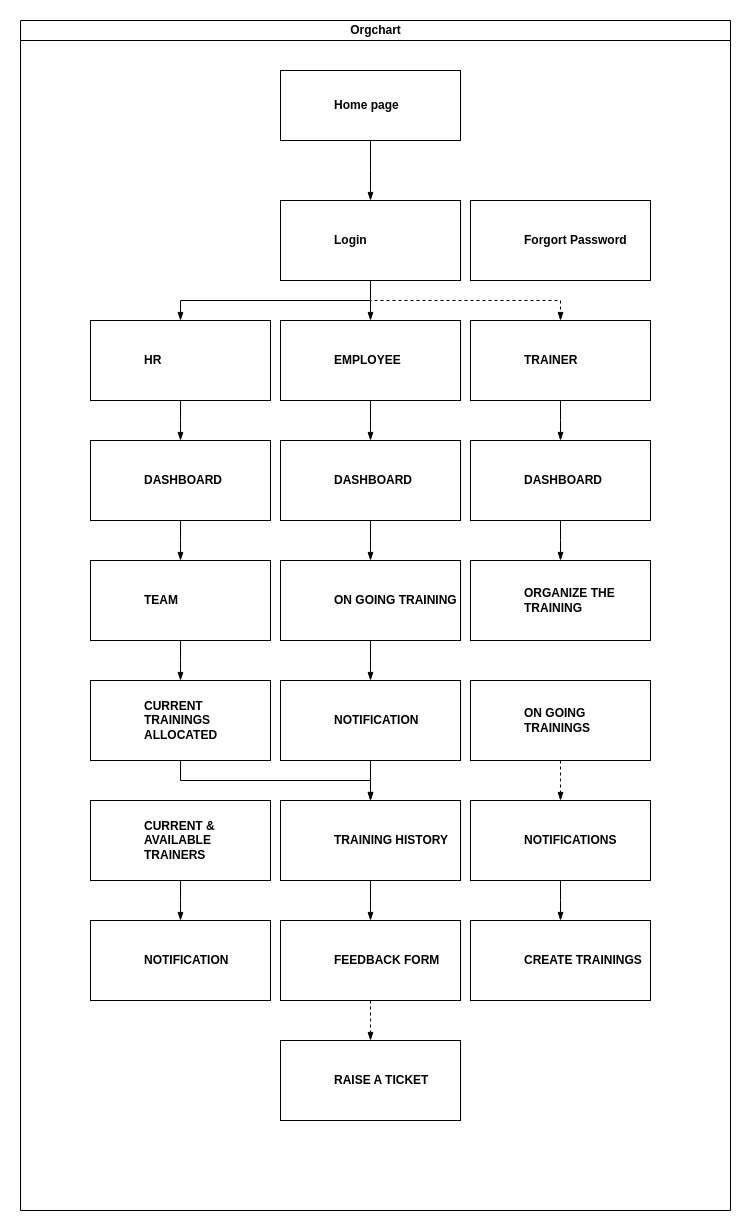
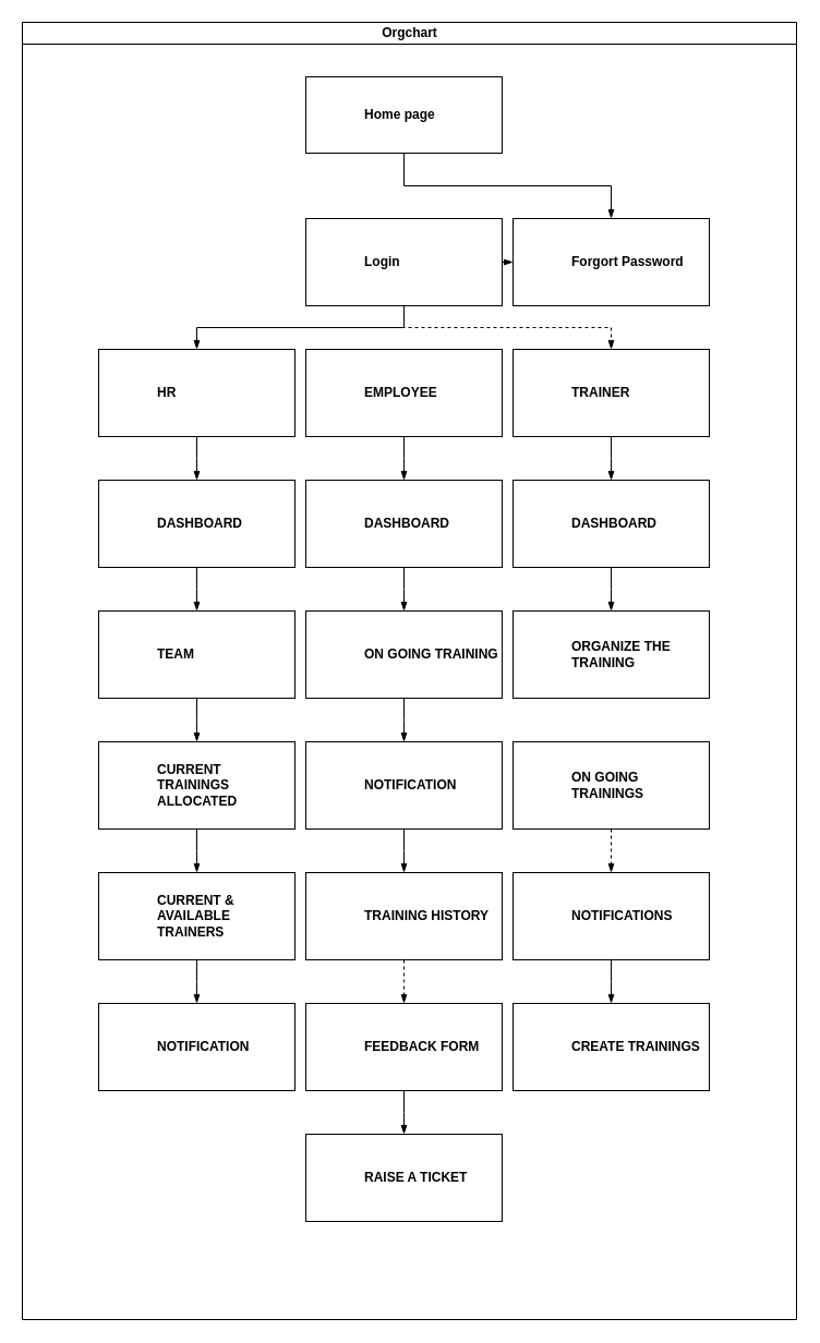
  <mxCell id="0" />
  <mxCell id="1" parent="0" />
  <mxCell id="2" value="Orgchart" style="swimlane;html=1;startSize=20;horizontal=1;containerType=tree;glass=0;" parent="1" vertex="1"><mxGeometry x="20" y="20" width="710" height="1190" as="geometry" /></mxCell>
  <mxCell id="3" value="Home page" style="label;image=https://cdn3.iconfinder.com/data/icons/user-avatars-1/512/users-3-128.png;whiteSpace=wrap;html=1;rounded=0;glass=0;treeMoving=1;treeFolding=1;" parent="2" vertex="1"><mxGeometry x="260" y="50" width="180" height="70" as="geometry" /></mxCell>
- <mxCell id="4" value="" style="endArrow=blockThin;endFill=1;fontSize=11;edgeStyle=elbowEdgeStyle;elbow=vertical;rounded=0;" parent="2" source="3" target="7" edge="1"><mxGeometry relative="1" as="geometry" /></mxCell>
  <mxCell id="5" value="EMPLOYEE" style="label;image=https://cdn3.iconfinder.com/data/icons/user-avatars-1/512/users-9-2-128.png;whiteSpace=wrap;html=1;rounded=0;glass=0;treeFolding=1;treeMoving=1;" parent="2" vertex="1"><mxGeometry x="260" y="300" width="180" height="80" as="geometry" /></mxCell>
- <mxCell id="6" value="" style="endArrow=blockThin;endFill=1;fontSize=11;edgeStyle=elbowEdgeStyle;elbow=vertical;rounded=0;" edge="1" target="5" source="7" parent="2"><mxGeometry relative="1" as="geometry"><mxPoint x="390" y="200" as="sourcePoint" /></mxGeometry></mxCell>
+ <mxCell id="6" value="" style="endArrow=blockThin;endFill=1;fontSize=11;edgeStyle=elbowEdgeStyle;elbow=vertical;rounded=0;" edge="1" target="9" source="7" parent="2"><mxGeometry relative="1" as="geometry"><mxPoint x="390" y="200" as="sourcePoint" /></mxGeometry></mxCell>
  <mxCell id="7" value="Login" style="label;image=https://cdn3.iconfinder.com/data/icons/user-avatars-1/512/users-9-2-128.png;whiteSpace=wrap;html=1;rounded=0;glass=0;treeFolding=1;treeMoving=1;" vertex="1" parent="2"><mxGeometry x="260" y="180" width="180" height="80" as="geometry" /></mxCell>
+ <mxCell id="8" value="" style="endArrow=blockThin;endFill=1;fontSize=11;edgeStyle=elbowEdgeStyle;elbow=vertical;rounded=0;" edge="1" target="9" source="3" parent="2"><mxGeometry relative="1" as="geometry"><mxPoint x="390" y="200" as="sourcePoint" /></mxGeometry></mxCell>
  <mxCell id="9" value="Forgort Password" style="label;image=https://cdn3.iconfinder.com/data/icons/user-avatars-1/512/users-9-2-128.png;whiteSpace=wrap;html=1;rounded=0;glass=0;treeFolding=1;treeMoving=1;" vertex="1" parent="2"><mxGeometry x="450" y="180" width="180" height="80" as="geometry" /></mxCell>
  <mxCell id="10" value="" style="endArrow=blockThin;endFill=1;fontSize=11;edgeStyle=elbowEdgeStyle;elbow=vertical;rounded=0;dashed=1;" edge="1" target="11" source="7" parent="2"><mxGeometry relative="1" as="geometry"><mxPoint x="390" y="340" as="sourcePoint" /></mxGeometry></mxCell>
  <mxCell id="11" value="TRAINER" style="label;image=https://cdn3.iconfinder.com/data/icons/user-avatars-1/512/users-9-2-128.png;whiteSpace=wrap;html=1;rounded=0;glass=0;treeFolding=1;treeMoving=1;" vertex="1" parent="2"><mxGeometry x="450" y="300" width="180" height="80" as="geometry" /></mxCell>
  <mxCell id="12" value="" style="endArrow=blockThin;endFill=1;fontSize=11;edgeStyle=elbowEdgeStyle;elbow=vertical;rounded=0;" edge="1" target="13" source="7" parent="2"><mxGeometry relative="1" as="geometry"><mxPoint x="390" y="340" as="sourcePoint" /></mxGeometry></mxCell>
  <mxCell id="13" value="HR" style="label;image=https://cdn3.iconfinder.com/data/icons/user-avatars-1/512/users-9-2-128.png;whiteSpace=wrap;html=1;rounded=0;glass=0;treeFolding=1;treeMoving=1;" vertex="1" parent="2"><mxGeometry x="70" y="300" width="180" height="80" as="geometry" /></mxCell>
  <mxCell id="14" value="" style="endArrow=blockThin;endFill=1;fontSize=11;edgeStyle=elbowEdgeStyle;elbow=vertical;rounded=0;" edge="1" target="15" source="5" parent="2"><mxGeometry relative="1" as="geometry"><mxPoint x="390" y="340" as="sourcePoint" /></mxGeometry></mxCell>
  <mxCell id="15" value="DASHBOARD" style="label;image=https://cdn3.iconfinder.com/data/icons/user-avatars-1/512/users-9-2-128.png;whiteSpace=wrap;html=1;rounded=0;glass=0;treeFolding=1;treeMoving=1;" vertex="1" parent="2"><mxGeometry x="260" y="420" width="180" height="80" as="geometry" /></mxCell>
  <mxCell id="16" value="" style="endArrow=blockThin;endFill=1;fontSize=11;edgeStyle=elbowEdgeStyle;elbow=vertical;rounded=0;" edge="1" target="17" source="11" parent="2"><mxGeometry relative="1" as="geometry"><mxPoint x="390" y="340" as="sourcePoint" /></mxGeometry></mxCell>
  <mxCell id="17" value="DASHBOARD" style="label;image=https://cdn3.iconfinder.com/data/icons/user-avatars-1/512/users-9-2-128.png;whiteSpace=wrap;html=1;rounded=0;glass=0;treeFolding=1;treeMoving=1;" vertex="1" parent="2"><mxGeometry x="450" y="420" width="180" height="80" as="geometry" /></mxCell>
  <mxCell id="18" value="" style="endArrow=blockThin;endFill=1;fontSize=11;edgeStyle=elbowEdgeStyle;elbow=vertical;rounded=0;" edge="1" target="19" source="13" parent="2"><mxGeometry relative="1" as="geometry"><mxPoint x="390" y="340" as="sourcePoint" /></mxGeometry></mxCell>
  <mxCell id="19" value="DASHBOARD" style="label;image=https://cdn3.iconfinder.com/data/icons/user-avatars-1/512/users-9-2-128.png;whiteSpace=wrap;html=1;rounded=0;glass=0;treeFolding=1;treeMoving=1;" vertex="1" parent="2"><mxGeometry x="70" y="420" width="180" height="80" as="geometry" /></mxCell>
  <mxCell id="20" value="" style="endArrow=blockThin;endFill=1;fontSize=11;edgeStyle=elbowEdgeStyle;elbow=vertical;rounded=0;" edge="1" target="21" source="15" parent="2"><mxGeometry relative="1" as="geometry"><mxPoint x="390" y="460" as="sourcePoint" /></mxGeometry></mxCell>
  <mxCell id="21" value="ON GOING TRAINING" style="label;image=https://cdn3.iconfinder.com/data/icons/user-avatars-1/512/users-9-2-128.png;whiteSpace=wrap;html=1;rounded=0;glass=0;treeFolding=1;treeMoving=1;" vertex="1" parent="2"><mxGeometry x="260" y="540" width="180" height="80" as="geometry" /></mxCell>
  <mxCell id="22" value="" style="endArrow=blockThin;endFill=1;fontSize=11;edgeStyle=elbowEdgeStyle;elbow=vertical;rounded=0;" edge="1" target="23" source="21" parent="2"><mxGeometry relative="1" as="geometry"><mxPoint x="390" y="580" as="sourcePoint" /></mxGeometry></mxCell>
  <mxCell id="23" value="NOTIFICATION" style="label;image=https://cdn3.iconfinder.com/data/icons/user-avatars-1/512/users-9-2-128.png;whiteSpace=wrap;html=1;rounded=0;glass=0;treeFolding=1;treeMoving=1;" vertex="1" parent="2"><mxGeometry x="260" y="660" width="180" height="80" as="geometry" /></mxCell>
  <mxCell id="24" value="" style="endArrow=blockThin;endFill=1;fontSize=11;edgeStyle=elbowEdgeStyle;elbow=vertical;rounded=0;" edge="1" target="25" source="23" parent="2"><mxGeometry relative="1" as="geometry"><mxPoint x="390" y="700" as="sourcePoint" /></mxGeometry></mxCell>
  <mxCell id="25" value="TRAINING HISTORY" style="label;image=https://cdn3.iconfinder.com/data/icons/user-avatars-1/512/users-9-2-128.png;whiteSpace=wrap;html=1;rounded=0;glass=0;treeFolding=1;treeMoving=1;" vertex="1" parent="2"><mxGeometry x="260" y="780" width="180" height="80" as="geometry" /></mxCell>
- <mxCell id="26" value="" style="endArrow=blockThin;endFill=1;fontSize=11;edgeStyle=elbowEdgeStyle;elbow=vertical;rounded=0;" edge="1" target="27" source="25" parent="2"><mxGeometry relative="1" as="geometry"><mxPoint x="390" y="820" as="sourcePoint" /></mxGeometry></mxCell>
+ <mxCell id="26" value="" style="endArrow=blockThin;endFill=1;fontSize=11;edgeStyle=elbowEdgeStyle;elbow=vertical;rounded=0;dashed=1;" edge="1" target="27" source="25" parent="2"><mxGeometry relative="1" as="geometry"><mxPoint x="390" y="820" as="sourcePoint" /></mxGeometry></mxCell>
  <mxCell id="27" value="FEEDBACK FORM" style="label;image=https://cdn3.iconfinder.com/data/icons/user-avatars-1/512/users-9-2-128.png;whiteSpace=wrap;html=1;rounded=0;glass=0;treeFolding=1;treeMoving=1;" vertex="1" parent="2"><mxGeometry x="260" y="900" width="180" height="80" as="geometry" /></mxCell>
- <mxCell id="28" value="" style="endArrow=blockThin;endFill=1;fontSize=11;edgeStyle=elbowEdgeStyle;elbow=vertical;rounded=0;dashed=1;" edge="1" target="29" source="27" parent="2"><mxGeometry relative="1" as="geometry"><mxPoint x="390" y="940" as="sourcePoint" /></mxGeometry></mxCell>
+ <mxCell id="28" value="" style="endArrow=blockThin;endFill=1;fontSize=11;edgeStyle=elbowEdgeStyle;elbow=vertical;rounded=0;" edge="1" target="29" source="27" parent="2"><mxGeometry relative="1" as="geometry"><mxPoint x="390" y="940" as="sourcePoint" /></mxGeometry></mxCell>
  <mxCell id="29" value="RAISE A TICKET" style="label;image=https://cdn3.iconfinder.com/data/icons/user-avatars-1/512/users-9-2-128.png;whiteSpace=wrap;html=1;rounded=0;glass=0;treeFolding=1;treeMoving=1;" vertex="1" parent="2"><mxGeometry x="260" y="1020" width="180" height="80" as="geometry" /></mxCell>
  <mxCell id="30" value="" style="endArrow=blockThin;endFill=1;fontSize=11;edgeStyle=elbowEdgeStyle;elbow=vertical;rounded=0;" edge="1" target="31" source="19" parent="2"><mxGeometry relative="1" as="geometry"><mxPoint x="200" y="460" as="sourcePoint" /></mxGeometry></mxCell>
  <mxCell id="31" value="TEAM" style="label;image=https://cdn3.iconfinder.com/data/icons/user-avatars-1/512/users-9-2-128.png;whiteSpace=wrap;html=1;rounded=0;glass=0;treeFolding=1;treeMoving=1;" vertex="1" parent="2"><mxGeometry x="70" y="540" width="180" height="80" as="geometry" /></mxCell>
  <mxCell id="32" value="" style="endArrow=blockThin;endFill=1;fontSize=11;edgeStyle=elbowEdgeStyle;elbow=vertical;rounded=0;" edge="1" target="33" source="31" parent="2"><mxGeometry relative="1" as="geometry"><mxPoint x="200" y="580" as="sourcePoint" /></mxGeometry></mxCell>
  <mxCell id="33" value="CURRENT TRAININGS ALLOCATED" style="label;image=https://cdn3.iconfinder.com/data/icons/user-avatars-1/512/users-9-2-128.png;whiteSpace=wrap;html=1;rounded=0;glass=0;treeFolding=1;treeMoving=1;" vertex="1" parent="2"><mxGeometry x="70" y="660" width="180" height="80" as="geometry" /></mxCell>
- <mxCell id="34" value="" style="endArrow=blockThin;endFill=1;fontSize=11;edgeStyle=elbowEdgeStyle;elbow=vertical;rounded=0;" edge="1" target="25" source="33" parent="2"><mxGeometry relative="1" as="geometry"><mxPoint x="200" y="700" as="sourcePoint" /></mxGeometry></mxCell>
+ <mxCell id="34" value="" style="endArrow=blockThin;endFill=1;fontSize=11;edgeStyle=elbowEdgeStyle;elbow=vertical;rounded=0;" edge="1" target="35" source="33" parent="2"><mxGeometry relative="1" as="geometry"><mxPoint x="200" y="700" as="sourcePoint" /></mxGeometry></mxCell>
  <mxCell id="35" value="CURRENT &amp;amp; AVAILABLE TRAINERS" style="label;image=https://cdn3.iconfinder.com/data/icons/user-avatars-1/512/users-9-2-128.png;whiteSpace=wrap;html=1;rounded=0;glass=0;treeFolding=1;treeMoving=1;" vertex="1" parent="2"><mxGeometry x="70" y="780" width="180" height="80" as="geometry" /></mxCell>
  <mxCell id="36" value="" style="endArrow=blockThin;endFill=1;fontSize=11;edgeStyle=elbowEdgeStyle;elbow=vertical;rounded=0;" edge="1" target="37" source="35" parent="2"><mxGeometry relative="1" as="geometry"><mxPoint x="200" y="820" as="sourcePoint" /></mxGeometry></mxCell>
  <mxCell id="37" value="NOTIFICATION" style="label;image=https://cdn3.iconfinder.com/data/icons/user-avatars-1/512/users-9-2-128.png;whiteSpace=wrap;html=1;rounded=0;glass=0;treeFolding=1;treeMoving=1;" vertex="1" parent="2"><mxGeometry x="70" y="900" width="180" height="80" as="geometry" /></mxCell>
  <mxCell id="38" value="" style="endArrow=blockThin;endFill=1;fontSize=11;edgeStyle=elbowEdgeStyle;elbow=vertical;rounded=0;" edge="1" target="39" source="17" parent="2"><mxGeometry relative="1" as="geometry"><mxPoint x="580" y="460" as="sourcePoint" /></mxGeometry></mxCell>
  <mxCell id="39" value="ORGANIZE THE TRAINING" style="label;image=https://cdn3.iconfinder.com/data/icons/user-avatars-1/512/users-9-2-128.png;whiteSpace=wrap;html=1;rounded=0;glass=0;treeFolding=1;treeMoving=1;" vertex="1" parent="2"><mxGeometry x="450" y="540" width="180" height="80" as="geometry" /></mxCell>
  <mxCell id="40" value="ON GOING TRAININGS" style="label;image=https://cdn3.iconfinder.com/data/icons/user-avatars-1/512/users-9-2-128.png;whiteSpace=wrap;html=1;rounded=0;glass=0;treeFolding=1;treeMoving=1;" vertex="1" parent="2"><mxGeometry x="450" y="660" width="180" height="80" as="geometry" /></mxCell>
  <mxCell id="41" value="" style="endArrow=blockThin;endFill=1;fontSize=11;edgeStyle=elbowEdgeStyle;elbow=vertical;rounded=0;dashed=1;" edge="1" target="42" source="40" parent="2"><mxGeometry relative="1" as="geometry"><mxPoint x="580" y="700" as="sourcePoint" /></mxGeometry></mxCell>
  <mxCell id="42" value="NOTIFICATIONS" style="label;image=https://cdn3.iconfinder.com/data/icons/user-avatars-1/512/users-9-2-128.png;whiteSpace=wrap;html=1;rounded=0;glass=0;treeFolding=1;treeMoving=1;" vertex="1" parent="2"><mxGeometry x="450" y="780" width="180" height="80" as="geometry" /></mxCell>
  <mxCell id="43" value="" style="endArrow=blockThin;endFill=1;fontSize=11;edgeStyle=elbowEdgeStyle;elbow=vertical;rounded=0;" edge="1" target="44" source="42" parent="2"><mxGeometry relative="1" as="geometry"><mxPoint x="580" y="820" as="sourcePoint" /></mxGeometry></mxCell>
  <mxCell id="44" value="CREATE TRAININGS" style="label;image=https://cdn3.iconfinder.com/data/icons/user-avatars-1/512/users-9-2-128.png;whiteSpace=wrap;html=1;rounded=0;glass=0;treeFolding=1;treeMoving=1;" vertex="1" parent="2"><mxGeometry x="450" y="900" width="180" height="80" as="geometry" /></mxCell>
